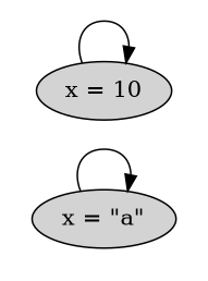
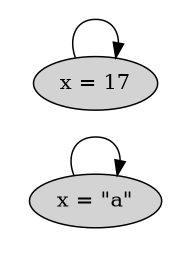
  strict digraph {
    nodesep=0.35
    rankdir=LR
    node [style=filled]
    edge [color=black fontcolor=black]
-   n1 [label="x = 10"]
+   n1 [label="x = 17"]
    n2 [label="x = \"a\""]
    subgraph cluster_1 {
      color=white
      subgraph sub_2 {
        color=white
        rank=same
        n1
        n2
      }
    }
    n1 -> n1
    n2 -> n2
  }
